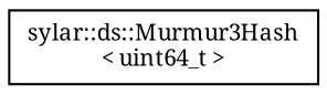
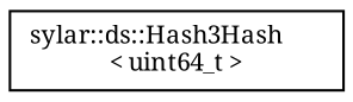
  digraph {
    rankdir=LR
    fontname="Noto Serif"
-   n1 [color=black fillcolor=white fontname="Noto Serif" fontsize=10 height=0.2 label="sylar::ds::Murmur3Hash\l\< uint64_t \>" shape=record style=filled width=0.4]
+   n1 [color=black fillcolor=white fontname="Noto Serif" fontsize=10 height=0.2 label="sylar::ds::Hash3Hash\l\< uint64_t \>" shape=record style=filled width=0.4]
  }
